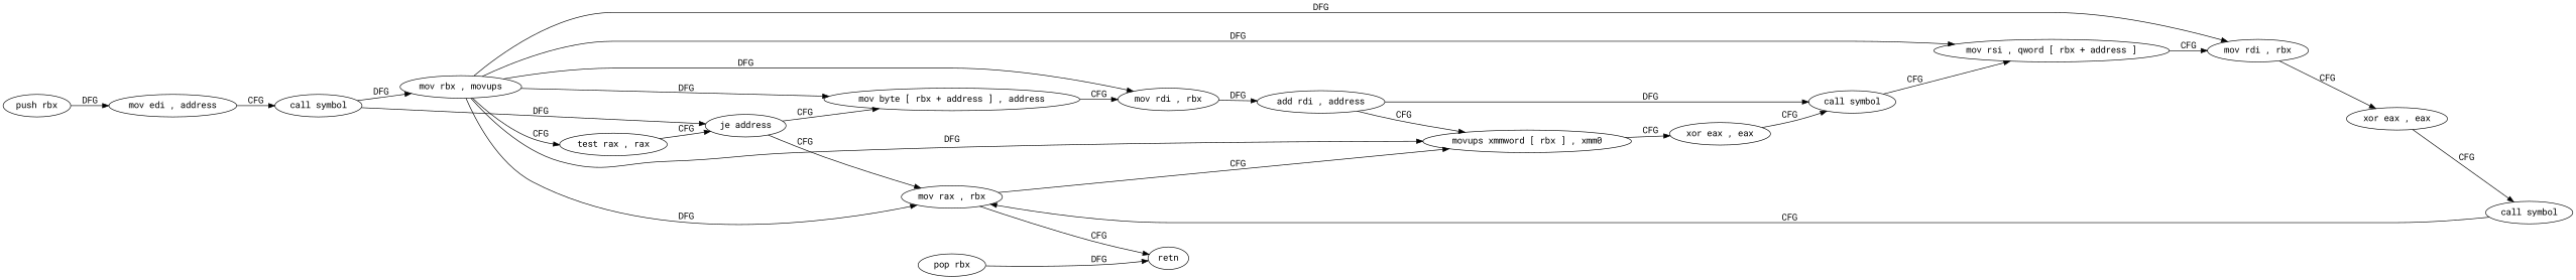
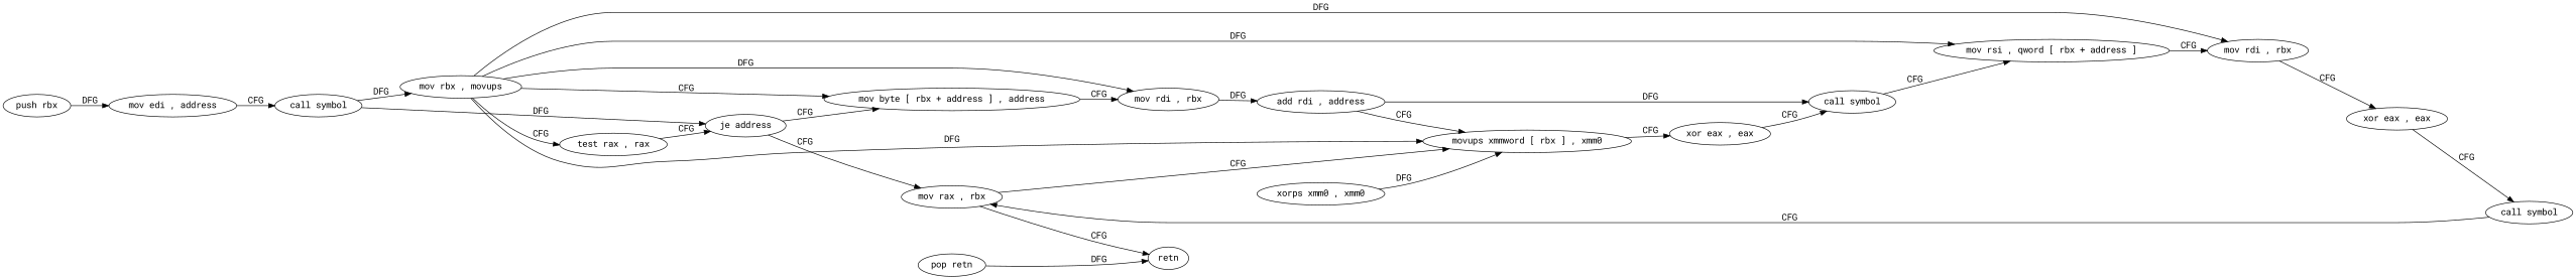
  digraph {
    fontname="Roboto Mono"
    rankdir=LR
    node [fontname="Roboto Mono"]
    edge [fontname="Roboto Mono"]
    n1 [label="push rbx"]
    n2 [label="mov edi , address"]
    n3 [label="call symbol"]
    n4 [label="mov rbx , movups"]
    n5 [label="je address"]
    n6 [label="test rax , rax"]
    n7 [label="mov rax , rbx"]
    n8 [label="mov byte [ rbx + address ] , address"]
    n9 [label="mov rdi , rbx"]
    n10 [label="movups xmmword [ rbx ] , xmm0"]
    n11 [label="mov rsi , qword [ rbx + address ]"]
    n12 [label="mov rdi , rbx"]
    n13 [label=retn]
    n14 [label="add rdi , address"]
    n15 [label="xor eax , eax"]
    n16 [label="xor eax , eax"]
-   n17 [label="pop rbx"]
+   n17 [label="pop retn"]
    n18 [label="call symbol"]
+   n19 [label="xorps xmm0 , xmm0"]
    n20 [label="call symbol"]
    n1 -> n2 [label=DFG]
    n2 -> n3 [label=CFG]
    n3 -> n4 [label=DFG]
    n3 -> n5 [label=DFG]
    n4 -> n6 [label=CFG]
-   n4 -> n7 [label=DFG]
-   n4 -> n8 [label=DFG]
+   n4 -> n8 [label=CFG]
    n4 -> n9 [label=DFG]
    n4 -> n10 [label=DFG]
    n4 -> n11 [label=DFG]
    n4 -> n12 [label=DFG]
    n5 -> n7 [label=CFG]
    n5 -> n8 [label=CFG]
    n6 -> n5 [label=CFG]
    n7 -> n10 [label=CFG]
    n7 -> n13 [label=CFG]
    n8 -> n9 [label=CFG]
    n9 -> n14 [label=DFG]
    n10 -> n15 [label=CFG]
    n11 -> n12 [label=CFG]
    n12 -> n16 [label=CFG]
    n14 -> n10 [label=CFG]
    n14 -> n18 [label=DFG]
    n15 -> n18 [label=CFG]
    n16 -> n20 [label=CFG]
    n17 -> n13 [label=DFG]
    n18 -> n11 [label=CFG]
+   n19 -> n10 [label=DFG]
    n20 -> n7 [label=CFG]
  }
